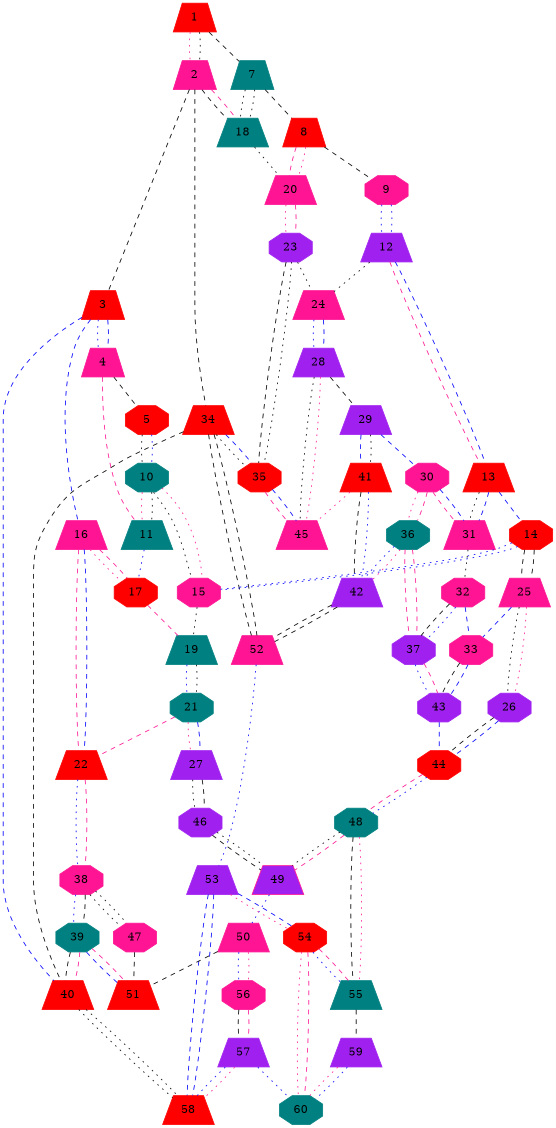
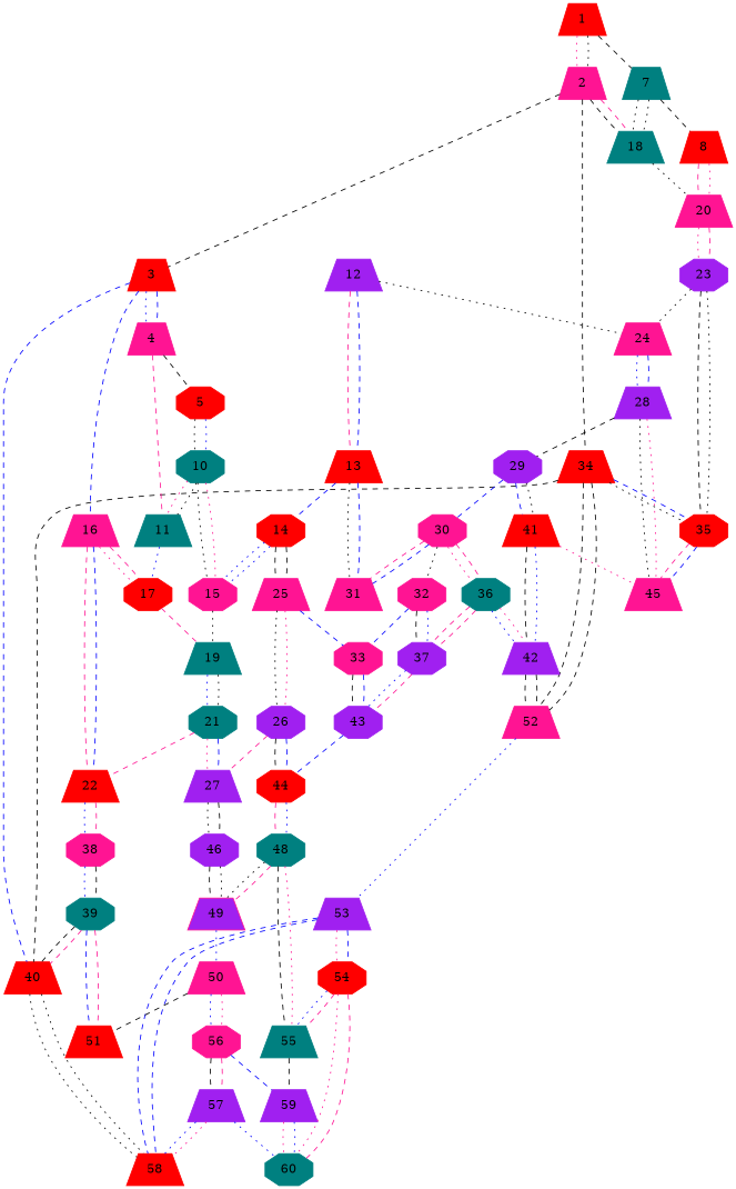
  graph {
    node [color=deeppink shape=trapezium style=filled]
    edge [color=black style=dashed]
    1 [color=red]
    2
    7 [color=teal]
    3 [color=red]
    18 [color=teal]
    34 [color=red]
    8 [color=red]
    4
    16
    40 [color=red]
    20
    35 [color=red shape=octagon]
    52
    5 [color=red shape=octagon]
    11 [color=teal]
    17 [color=red shape=octagon]
    22 [color=red]
    58 [color=red]
    10 [color=teal shape=octagon]
    15 [shape=octagon]
-   9 [shape=octagon]
    12 [color=purple]
    23 [color=purple shape=octagon]
    13 [color=red]
    24
    19 [color=teal]
    14 [color=red shape=octagon]
    31
    28 [color=purple]
    25
    32 [shape=octagon]
    26 [color=purple shape=octagon]
    33 [shape=octagon]
    21 [color=teal shape=octagon]
    38 [shape=octagon]
    27 [color=purple]
    46 [color=purple shape=octagon]
    39 [color=teal shape=octagon]
-   47 [shape=octagon]
    45
-   29 [color=purple]
+   29 [color=purple shape=octagon]
    44 [color=red shape=octagon]
    43 [color=purple shape=octagon]
    48 [color=teal shape=octagon]
    49 [fillcolor=purple]
    30 [shape=octagon]
    41 [color=red]
    36 [color=teal shape=octagon]
    42 [color=purple]
    37 [color=purple shape=octagon]
    53 [color=purple]
    51 [color=red]
    55 [color=teal]
    50
    59 [color=purple]
    56 [shape=octagon]
    57 [color=purple]
    54 [color=red shape=octagon]
    60 [color=teal shape=octagon]
    1 -- 2 [color=deeppink style=dotted]
    1 -- 2 [style=dotted]
    1 -- 7
    2 -- 3
    2 -- 18
    2 -- 18 [color=deeppink]
    2 -- 34
    7 -- 18 [style=dotted]
    7 -- 18 [style=dotted]
    7 -- 8
    3 -- 4 [color=blue style=dotted]
    3 -- 4 [color=blue]
    3 -- 16 [color=blue]
    3 -- 40 [color=blue]
    18 -- 20 [style=dotted]
    34 -- 40
    34 -- 35 [style=dotted]
    34 -- 35 [color=blue]
    34 -- 52
    34 -- 52
    8 -- 20 [color=deeppink]
    8 -- 20 [color=deeppink style=dotted]
-   8 -- 9
    4 -- 5
    4 -- 11 [color=deeppink]
    16 -- 17 [color=deeppink style=dotted]
    16 -- 17 [color=deeppink]
    16 -- 22 [color=deeppink]
    16 -- 22 [color=blue]
    40 -- 58 [style=dotted]
    40 -- 58 [style=dotted]
    20 -- 23 [color=deeppink style=dotted]
    20 -- 23 [color=deeppink]
    35 -- 45 [color=deeppink]
    35 -- 45 [color=blue]
    52 -- 53 [color=blue style=dotted]
    5 -- 10 [style=dotted]
    5 -- 10 [color=blue style=dotted]
    11 -- 17 [color=blue style=dotted]
    17 -- 19 [color=deeppink]
    22 -- 38 [color=blue style=dotted]
    22 -- 38 [color=deeppink]
    10 -- 11 [color=deeppink style=dotted]
    10 -- 11 [style=dotted]
    10 -- 15 [style=dotted]
    10 -- 15 [color=deeppink style=dotted]
    15 -- 19 [style=dotted]
-   9 -- 12 [color=blue style=dotted]
-   9 -- 12 [color=blue style=dotted]
    12 -- 13 [color=deeppink]
    12 -- 13 [color=blue]
    12 -- 24 [style=dotted]
    23 -- 35
    23 -- 35 [style=dotted]
    23 -- 24 [style=dotted]
    13 -- 14 [color=blue]
    13 -- 31 [style=dotted]
    13 -- 31 [color=blue]
    24 -- 28 [color=blue style=dotted]
    24 -- 28 [color=blue]
    19 -- 21 [color=blue style=dotted]
    19 -- 21 [style=dotted]
    14 -- 15 [color=blue style=dotted]
    14 -- 15 [color=blue style=dotted]
    14 -- 25
    14 -- 25
-   31 -- 32 [style=dotted]
+   30 -- 32 [style=dotted]
    28 -- 45 [style=dotted]
    28 -- 45 [color=deeppink style=dotted]
    28 -- 29
    25 -- 26 [style=dotted]
    25 -- 26 [color=deeppink style=dotted]
    25 -- 33 [color=blue]
    32 -- 33 [color=blue]
    32 -- 37
    32 -- 37 [color=blue style=dotted]
+   26 -- 27 [color=deeppink]
    26 -- 44
    26 -- 44 [color=blue]
    33 -- 43
    33 -- 43 [color=blue]
    21 -- 22 [color=deeppink]
    21 -- 27 [color=deeppink style=dotted]
    21 -- 27 [color=blue]
    38 -- 39 [color=blue style=dotted]
    38 -- 39
-   38 -- 47 [style=dotted]
-   38 -- 47 [style=dotted]
    27 -- 46 [style=dotted]
    27 -- 46
    46 -- 49
    46 -- 49 [style=dotted]
    39 -- 40
    39 -- 40 [color=deeppink]
    39 -- 51 [color=blue]
    39 -- 51 [color=deeppink]
-   47 -- 51
    29 -- 30 [color=blue]
    29 -- 41 [color=blue]
    29 -- 41 [style=dotted]
    44 -- 48 [color=deeppink]
    44 -- 48 [color=blue style=dotted]
    43 -- 44 [color=blue]
    48 -- 49 [style=dotted]
    48 -- 49 [color=deeppink]
    48 -- 55
    48 -- 55 [color=deeppink style=dotted]
    49 -- 50 [color=blue style=dotted]
    30 -- 31 [color=deeppink]
    30 -- 31 [color=blue]
    30 -- 36 [color=deeppink style=dotted]
    30 -- 36 [color=deeppink]
    41 -- 45 [color=deeppink style=dotted]
    41 -- 42
    41 -- 42 [color=blue style=dotted]
    36 -- 42 [color=blue style=dotted]
    36 -- 42 [color=deeppink style=dotted]
    36 -- 37 [color=deeppink]
    36 -- 37 [color=deeppink]
    42 -- 52
    42 -- 52
    37 -- 43 [color=blue style=dotted]
    37 -- 43 [color=deeppink]
    53 -- 58 [color=blue]
    53 -- 58 [color=blue]
    53 -- 54 [color=deeppink style=dotted]
    53 -- 54 [color=blue]
    55 -- 59
    50 -- 51
    50 -- 56 [color=blue style=dotted]
    50 -- 56 [color=deeppink style=dotted]
    59 -- 60 [color=deeppink style=dotted]
    59 -- 60 [color=blue style=dotted]
+   56 -- 59 [color=blue]
    56 -- 57
    56 -- 57 [color=deeppink]
    57 -- 58 [color=blue style=dotted]
    57 -- 58 [color=deeppink style=dotted]
    57 -- 60 [color=blue style=dotted]
    54 -- 55 [color=blue style=dotted]
    54 -- 55 [color=deeppink]
    54 -- 60 [color=deeppink style=dotted]
    54 -- 60 [color=deeppink]
  }
